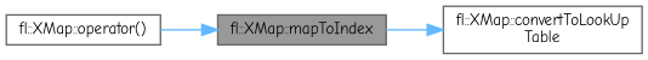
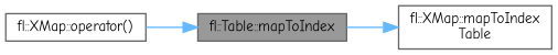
  digraph {
    fontname="Comic Neue"
    rankdir=RL
    node [color=grey40 fillcolor=white fontname="Comic Neue" fontsize=10 shape=box style=filled]
    edge [color=steelblue1 dir=back fontname="Comic Neue" fontsize=10 labelfontname=Helvetica labelfontsize=10 style=solid]
-   n1 [color=gray40 fillcolor=grey60 fontcolor=black height=0.2 label="fl::XMap::mapToIndex" width=0.4]
+   n1 [color=gray40 fillcolor=grey60 fontcolor=black height=0.2 label="fl::Table::mapToIndex" width=0.4]
    n2 [height=0.2 label="fl::XMap::operator()" width=0.4]
-   n3 [height=0.2 label="fl::XMap::convertToLookUp\lTable" width=0.4]
+   n3 [height=0.2 label="fl::XMap::mapToIndex\lTable" width=0.4]
    n1 -> n2
    n3 -> n1
  }
